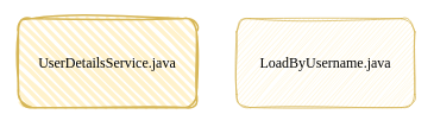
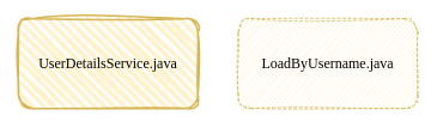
  <mxCell id="0" />
  <mxCell id="1" parent="0" />
  <mxCell id="2" value="&lt;font style=&quot;font-size: 16px;&quot; face=&quot;Georgia&quot;&gt;UserDetailsService.java&lt;/font&gt;" style="rounded=1;whiteSpace=wrap;html=1;strokeWidth=2;fillWeight=4;hachureGap=8;hachureAngle=45;fillColor=#fff2cc;strokeColor=#d6b656;sketch=1;curveFitting=1;jiggle=2;" vertex="1" parent="1"><mxGeometry x="20" y="20" width="200" height="100" as="geometry" /></mxCell>
- <mxCell id="3" value="LoadByUsername.java" style="rounded=1;whiteSpace=wrap;html=1;fontFamily=Georgia;fontSize=16;fillColor=#fff2cc;strokeColor=#d6b656;glass=0;shadow=0;gradientColor=none;sketch=1;curveFitting=1;jiggle=2;" vertex="1" parent="1"><mxGeometry x="265" y="20" width="200" height="100" as="geometry" /></mxCell>
+ <mxCell id="3" value="LoadByUsername.java" style="rounded=1;whiteSpace=wrap;html=1;fontFamily=Georgia;fontSize=16;fillColor=#fff2cc;strokeColor=#d6b656;glass=0;shadow=0;gradientColor=none;sketch=1;curveFitting=1;jiggle=2;dashed=1;" vertex="1" parent="1"><mxGeometry x="265" y="20" width="200" height="100" as="geometry" /></mxCell>
